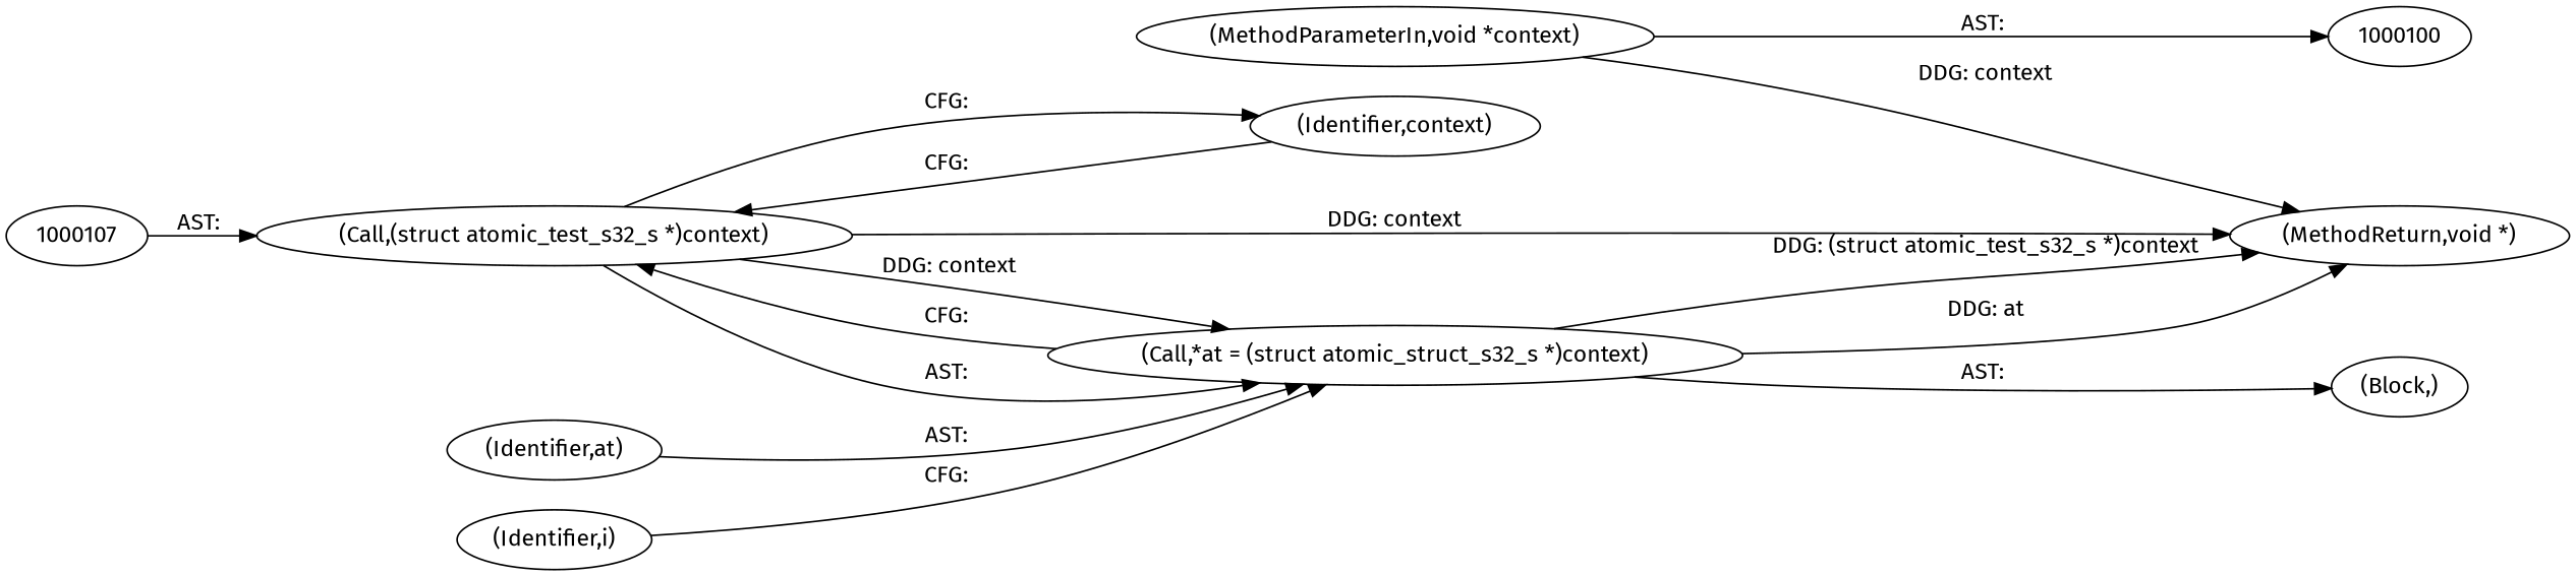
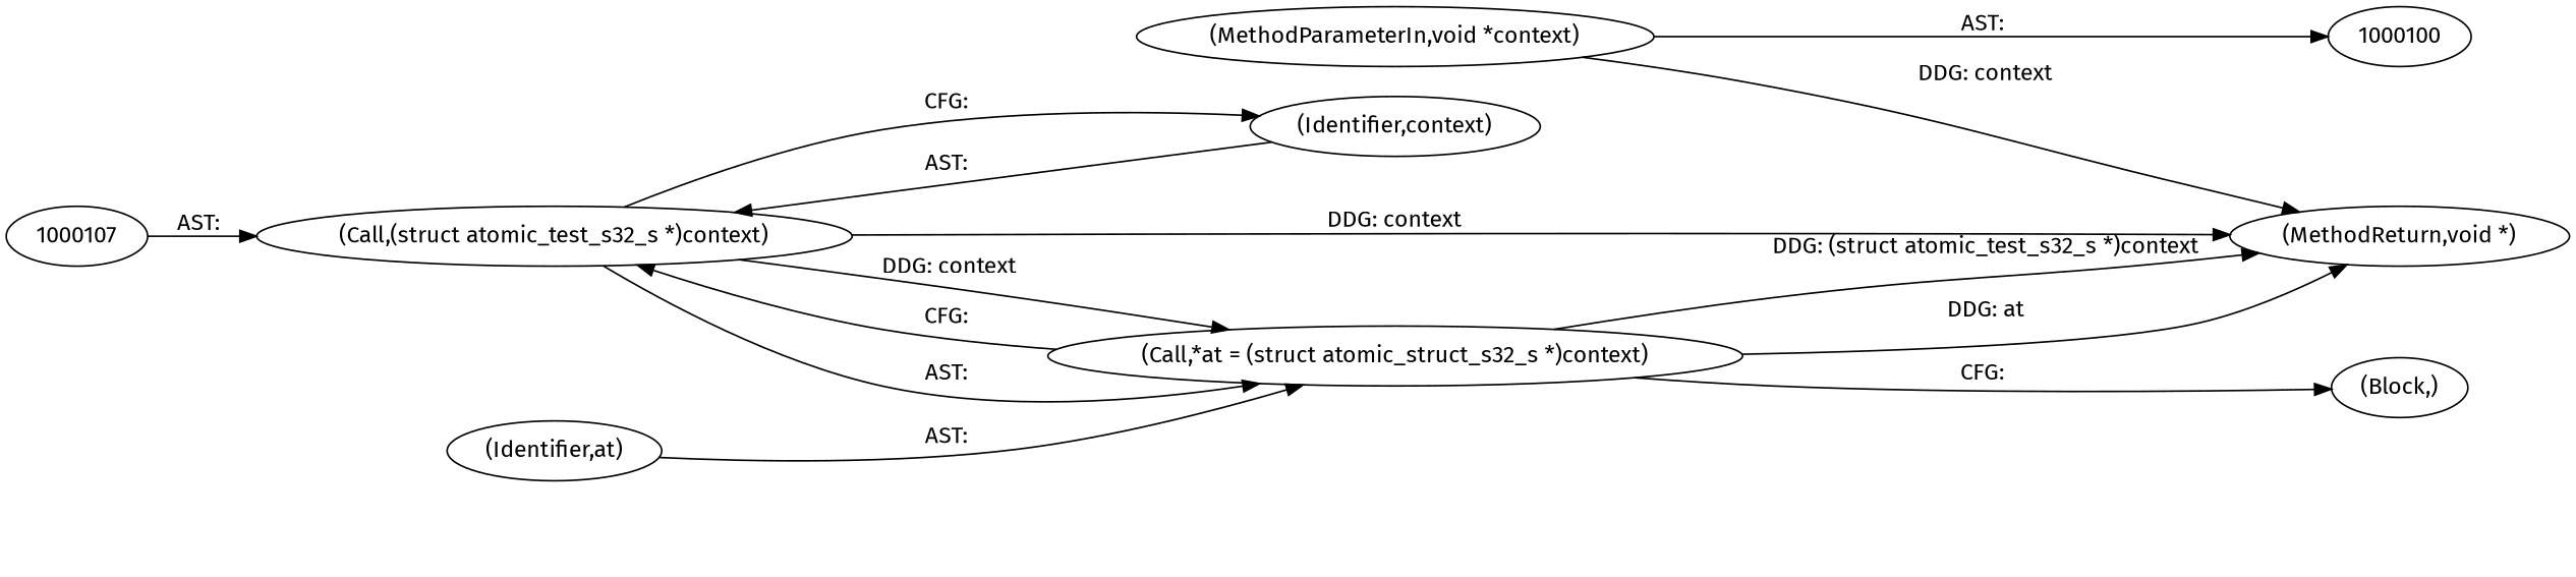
  digraph {
    fontname="Fira Sans"
    rankdir=LR
    node [fontname="Fira Sans"]
    edge [fontname="Fira Sans"]
    n1 [label="(MethodParameterIn,void *context)"]
    n2 [label="(MethodReturn,void *)"]
    1000100
    n4 [label="(Call,(struct atomic_test_s32_s *)context)"]
    n5 [label="(Call,*at = (struct atomic_struct_s32_s *)context)"]
    n6 [label="(Identifier,context)"]
    n7 [label="(Block,)"]
    n8 [label="(Identifier,at)"]
-   n9 [label="(Identifier,i)"]
    1000107
    n1 -> n2 [label="DDG: context"]
    n1 -> 1000100 [label="AST: "]
    n4 -> n2 [label="DDG: context"]
    n4 -> n5 [label="AST: "]
    n4 -> n5 [label="DDG: context"]
    n4 -> n6 [label="CFG: "]
    n5 -> n2 [label="DDG: at"]
    n5 -> n2 [label="DDG: (struct atomic_test_s32_s *)context"]
    n5 -> n4 [label="CFG: "]
-   n5 -> n7 [label="AST: "]
-   n6 -> n4 [label="CFG: "]
+   n5 -> n7 [label="CFG: "]
+   n6 -> n4 [label="AST: "]
    n8 -> n5 [label="AST: "]
-   n9 -> n5 [label="CFG: "]
    1000107 -> n4 [label="AST: "]
  }
